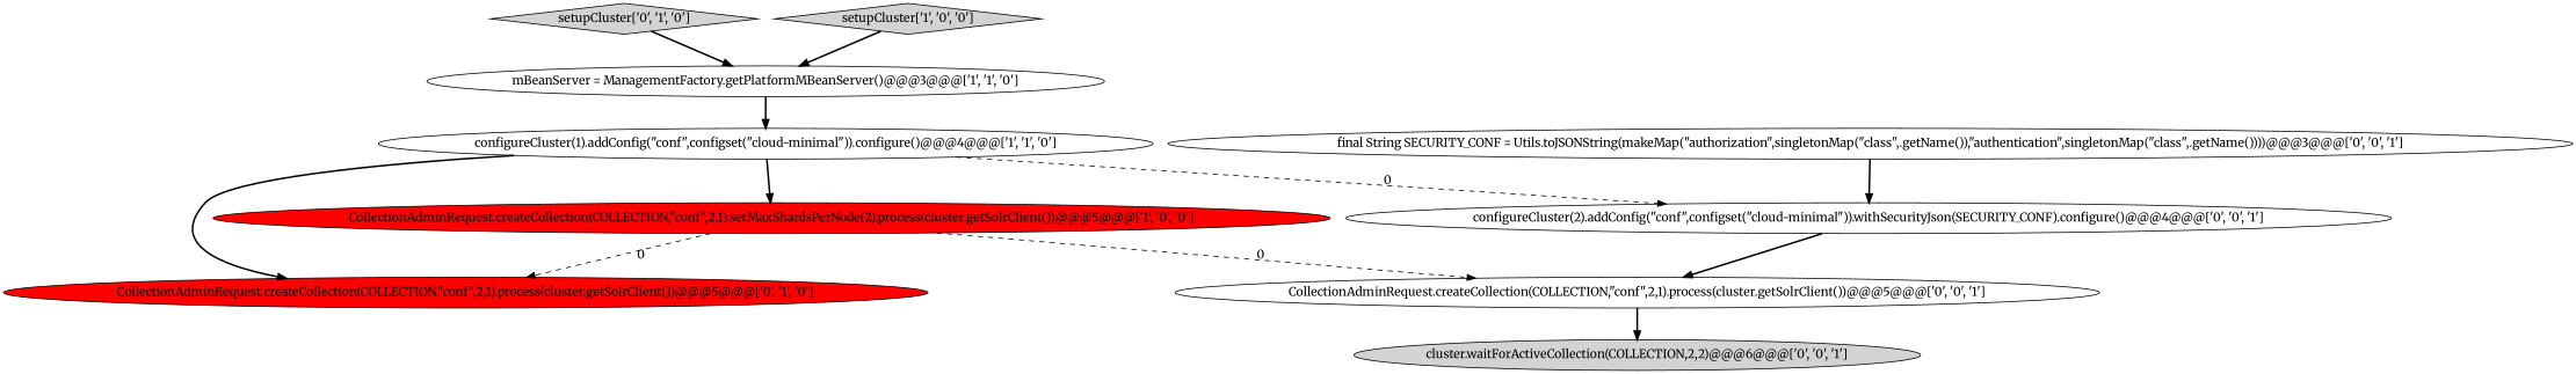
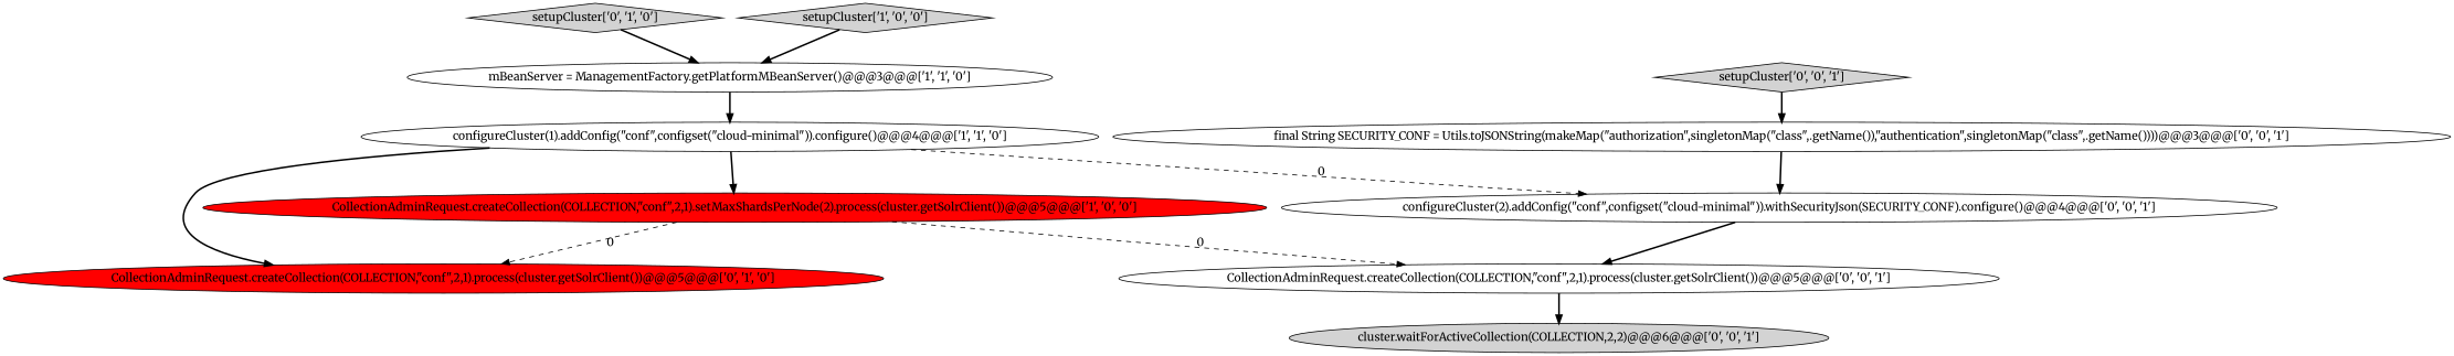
  digraph {
    fontname=Merriweather
    node [fillcolor=white shape=ellipse style=filled fontname=Merriweather]
    edge [style=bold fontname=Merriweather]
    n1 [label="configureCluster(2).addConfig(\"conf\",configset(\"cloud-minimal\")).withSecurityJson(SECURITY_CONF).configure()@@@4@@@['0', '0', '1']"]
    n2 [label="CollectionAdminRequest.createCollection(COLLECTION,\"conf\",2,1).process(cluster.getSolrClient())@@@5@@@['0', '0', '1']"]
    n3 [fillcolor=lightgray label="setupCluster['0', '1', '0']" shape=diamond]
    n4 [label="mBeanServer = ManagementFactory.getPlatformMBeanServer()@@@3@@@['1', '1', '0']"]
    n5 [fillcolor=red label="CollectionAdminRequest.createCollection(COLLECTION,\"conf\",2,1).process(cluster.getSolrClient())@@@5@@@['0', '1', '0']"]
    n6 [fillcolor=lightgray label="cluster.waitForActiveCollection(COLLECTION,2,2)@@@6@@@['0', '0', '1']"]
+   n7 [fillcolor=lightgray label="setupCluster['0', '0', '1']" shape=diamond]
    n8 [label="final String SECURITY_CONF = Utils.toJSONString(makeMap(\"authorization\",singletonMap(\"class\",.getName()),\"authentication\",singletonMap(\"class\",.getName())))@@@3@@@['0', '0', '1']"]
    n9 [fillcolor=red label="CollectionAdminRequest.createCollection(COLLECTION,\"conf\",2,1).setMaxShardsPerNode(2).process(cluster.getSolrClient())@@@5@@@['1', '0', '0']"]
    n10 [label="configureCluster(1).addConfig(\"conf\",configset(\"cloud-minimal\")).configure()@@@4@@@['1', '1', '0']"]
    n11 [fillcolor=lightgray label="setupCluster['1', '0', '0']" shape=diamond]
    n1 -> n2
    n2 -> n6
    n3 -> n4
    n4 -> n10
+   n7 -> n8
    n8 -> n1
    n9 -> n2 [label=0 style=dashed]
    n9 -> n5 [label=0 style=dashed]
    n10 -> n1 [label=0 style=dashed]
    n10 -> n5
    n10 -> n9
    n11 -> n4
  }
